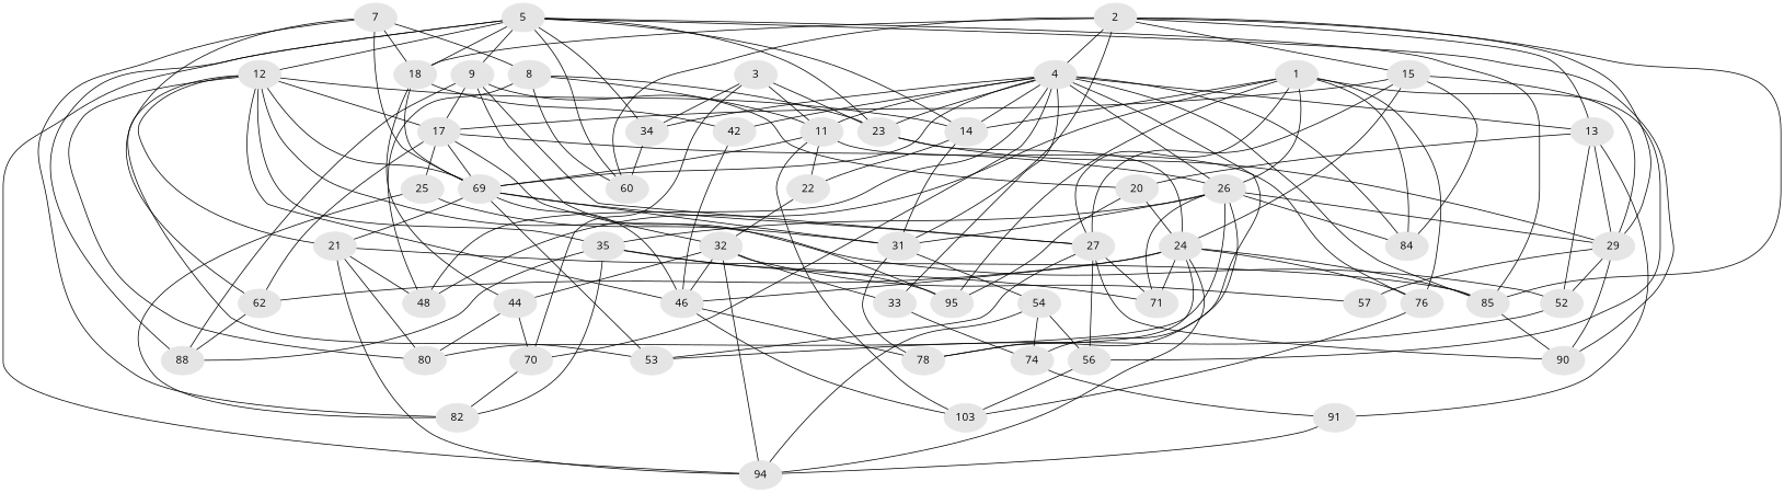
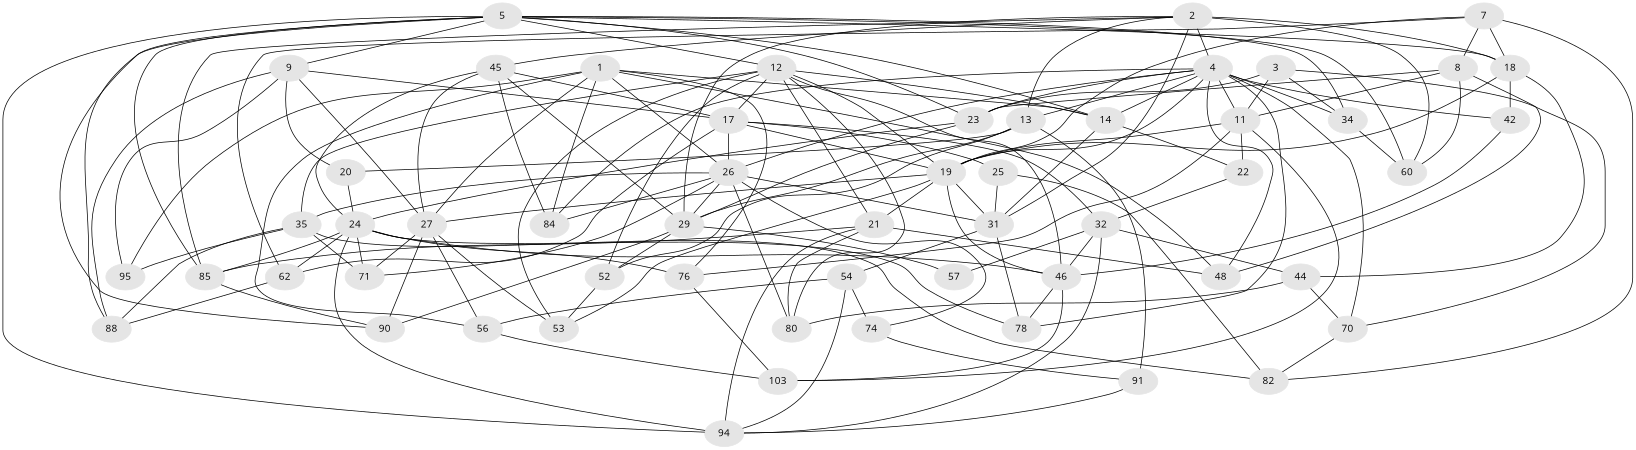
  graph {
    fontname="Open Sans"
    node [color=gray90 fontname="Open Sans" style=filled]
    edge [fontname="Open Sans"]
    1 [super="+16"]
    14 [super="+58"]
    27 [super="+36"]
    n4 [label=26 super="+37"]
    48
    56
    76
    84
    95
    31 [super="+98+68"]
    22
    90
    53
    71
    29 [super="+77+100"]
    35 [super="+64"]
    80
    74
    103
    2 [super="+79+101+6"]
    4 [super="+40+107+72+30"]
    13 [super="+65"]
-   15 [super="+69"]
+   15 [super="+69" label=45]
    18 [super="+51"]
    60
    85 [super="+99"]
    11 [super="+61+83"]
    23 [super="+96"]
    34
    70
-   19 [super="+26+92" label=69]
-   33
+   19 [super="+26+92"]
    42
    78
    20
    52
    91
    17 [super="+43"]
    24 [super="+93+102"]
    44
    57
    54
    3
    82
    21 [super="+81"]
    46 [super="+109+59"]
    5 [super="+10+86+45"]
    9 [super="+89"]
    12 [super="+63+66"]
    88
    94 [super="+113"]
    7 [super="+87"]
    8 [super="+38"]
    62
    25
    32 [super="+75+41"]
    1 -- 14
    1 -- 27
    1 -- n4
    1 -- 48
    1 -- 56
    1 -- 76
    1 -- 84
    1 -- 95
    14 -- 31
    14 -- 22
    27 -- 56
    27 -- 90
    27 -- 53
    27 -- 71
    n4 -- 84
    n4 -- 31
    n4 -- 71
    n4 -- 29
    n4 -- 35
    n4 -- 80
    n4 -- 74
    56 -- 103
    76 -- 103
    31 -- 78
    31 -- 54
    22 -- 32
    29 -- 90
    29 -- 52
    29 -- 57 [weight=2]
    35 -- 95
    35 -- 71
    35 -- 82
    35 -- 88
    74 -- 91
    2 -- 31
    2 -- 29
    2 -- 4
    2 -- 13
    2 -- 15
    2 -- 18 [weight=3]
    2 -- 60
    2 -- 85
    4 -- 14
    4 -- n4
    4 -- 48
    4 -- 84
    4 -- 13
-   4 -- 85
    4 -- 11
    4 -- 23
    4 -- 34
    4 -- 70
    4 -- 19
-   4 -- 33 [weight=2]
    4 -- 42
    4 -- 78
    13 -- 29
    13 -- 20
    13 -- 52
    13 -- 91
    15 -- 27
    15 -- 84
    15 -- 29
    15 -- 17
    15 -- 24
    18 -- 19
    18 -- 42 [weight=2]
    18 -- 44
    85 -- 90
    11 -- 76
    11 -- 22
    11 -- 103
    11 -- 19
    23 -- 29
    23 -- 24
    34 -- 60
    70 -- 82
    19 -- 27
    19 -- 31
    19 -- 53
    19 -- 21
    19 -- 46 [weight=2]
-   33 -- 74
    42 -- 46
-   20 -- 95
    20 -- 24
    52 -- 53
    91 -- 94
    17 -- n4
    17 -- 19
    17 -- 62
    17 -- 25
    17 -- 32
    24 -- 76
    24 -- 71
    24 -- 85
    24 -- 78
    24 -- 46
    24 -- 94
    24 -- 62
    44 -- 80
    44 -- 70
    54 -- 56
    54 -- 74
    54 -- 94
    3 -- 11
    3 -- 23
    3 -- 34
    3 -- 70
    21 -- 48
    21 -- 80
    21 -- 85
    21 -- 94
    46 -- 103
    46 -- 78
    5 -- 14
    5 -- 90
    5 -- 18
    5 -- 60
    5 -- 85
    5 -- 23
    5 -- 34
    5 -- 9
    5 -- 12
    5 -- 88
    5 -- 94 [weight=2]
    9 -- 27
    9 -- 95
    9 -- 20
    9 -- 17
    9 -- 88
    12 -- 14
    12 -- 53
    12 -- 35
    12 -- 80
    12 -- 19
    12 -- 52
    12 -- 17
    12 -- 21
    12 -- 46
    7 -- 18 [weight=2]
    7 -- 19
    7 -- 82
    7 -- 8
    7 -- 62
    8 -- 48
    8 -- 60
    8 -- 11 [weight=2]
    8 -- 23
    62 -- 88
    25 -- 31 [weight=2]
    25 -- 82
-   32 -- 33
    32 -- 44
    32 -- 57 [weight=2]
    32 -- 46
    32 -- 94
  }
